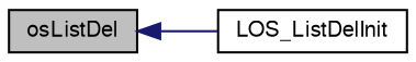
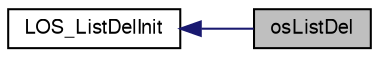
  digraph {
    rankdir=LR
    node [color=black fontname=FreeSans fontsize=10 shape=record]
    n1 [fillcolor=grey75 fontcolor=black height=0.2 label=osListDel style=filled width=0.4]
    n2 [height=0.2 label=LOS_ListDelInit width=0.4]
-   n1 -> n2 [color=midnightblue dir=back fontname=FreeSans fontsize=10 labelfontname=FreeSans labelfontsize=10 style=solid]
+   n2 -> n1 [color=midnightblue dir=back fontname=FreeSans fontsize=10 labelfontname=FreeSans labelfontsize=10 style=solid]
  }
